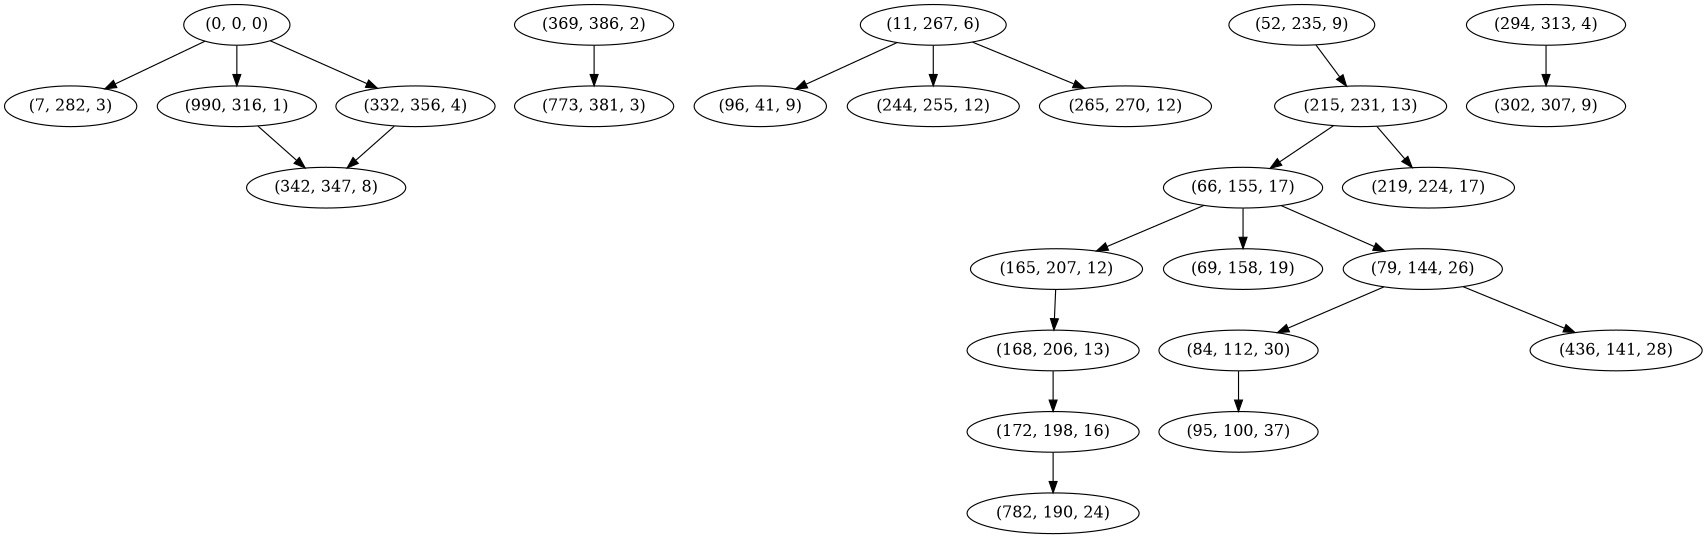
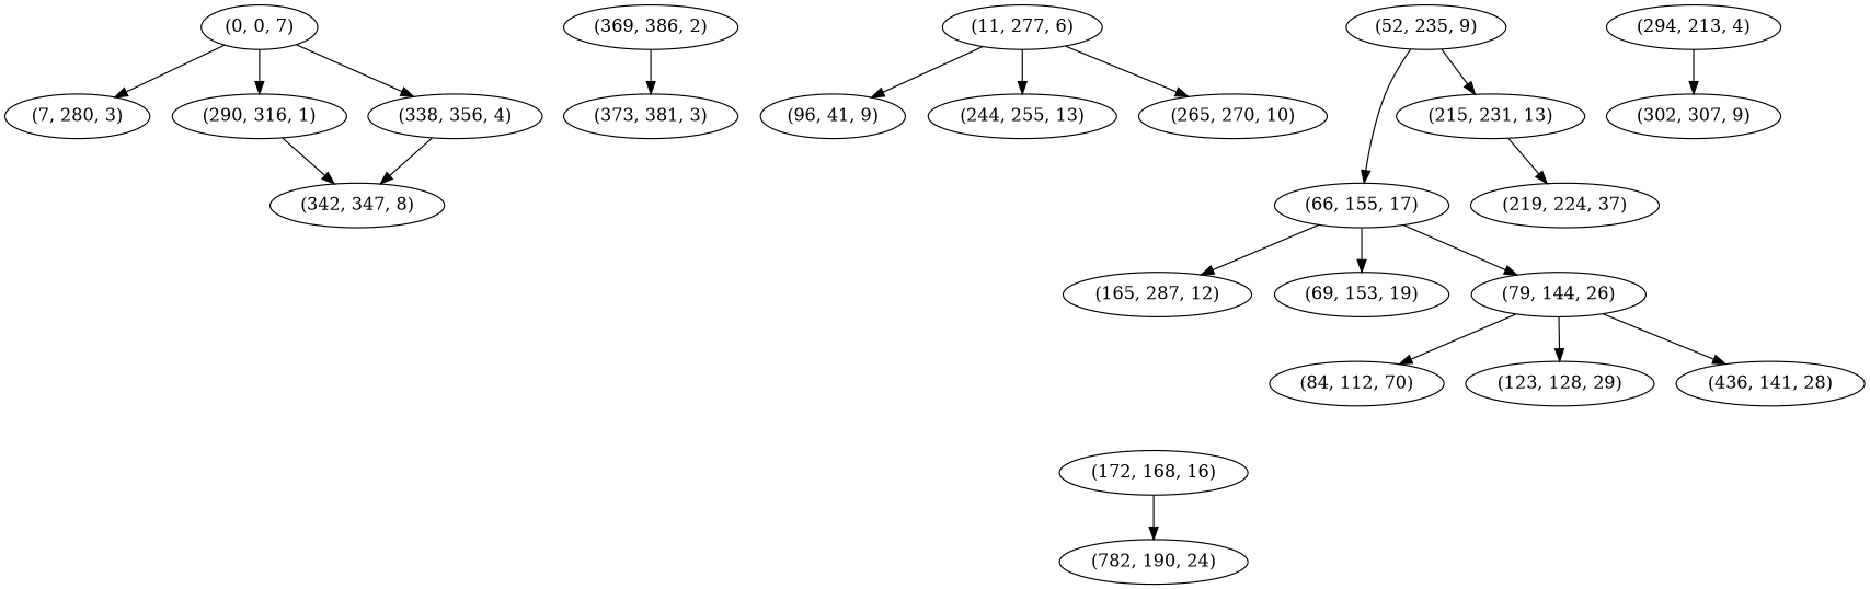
  digraph {
-   "(0, 0, 0)"
-   "(7, 280, 3)" [label="(7, 282, 3)"]
-   "(290, 316, 1)" [label="(990, 316, 1)"]
-   "(332, 356, 4)"
+   "(0, 0, 0)" [label="(0, 0, 7)"]
+   "(7, 280, 3)"
+   "(290, 316, 1)"
+   "(332, 356, 4)" [label="(338, 356, 4)"]
    "(342, 347, 8)"
    "(369, 386, 2)"
-   "(373, 381, 3)" [label="(773, 381, 3)"]
+   "(373, 381, 3)"
    n8 [label="(96, 41, 9)"]
-   "(11, 277, 6)" [label="(11, 267, 6)"]
-   "(244, 255, 12)"
-   "(265, 270, 10)" [label="(265, 270, 12)"]
+   "(11, 277, 6)"
+   "(244, 255, 12)" [label="(244, 255, 13)"]
+   "(265, 270, 10)"
    "(52, 235, 9)"
    "(66, 155, 17)"
    "(215, 231, 13)"
-   "(165, 207, 12)"
-   "(69, 153, 19)" [label="(69, 158, 19)"]
+   "(165, 207, 12)" [label="(165, 287, 12)"]
+   "(69, 153, 19)"
    "(79, 144, 26)"
-   "(168, 206, 13)"
-   "(219, 224, 17)"
-   "(84, 112, 30)"
+   "(219, 224, 17)" [label="(219, 224, 37)"]
+   "(84, 112, 30)" [label="(84, 112, 70)"]
+   "(123, 128, 29)"
    n22 [label="(436, 141, 28)"]
-   "(95, 100, 37)"
-   "(172, 198, 16)"
+   "(172, 198, 16)" [label="(172, 168, 16)"]
    n25 [label="(782, 190, 24)"]
-   "(294, 313, 4)"
+   "(294, 313, 4)" [label="(294, 213, 4)"]
    "(302, 307, 9)"
    "(0, 0, 0)" -> "(7, 280, 3)"
    "(0, 0, 0)" -> "(290, 316, 1)"
    "(0, 0, 0)" -> "(332, 356, 4)"
    "(290, 316, 1)" -> "(342, 347, 8)"
    "(332, 356, 4)" -> "(342, 347, 8)"
    "(369, 386, 2)" -> "(373, 381, 3)"
    "(11, 277, 6)" -> n8
    "(11, 277, 6)" -> "(244, 255, 12)"
    "(11, 277, 6)" -> "(265, 270, 10)"
-   "(215, 231, 13)" -> "(66, 155, 17)"
+   "(52, 235, 9)" -> "(66, 155, 17)"
    "(52, 235, 9)" -> "(215, 231, 13)"
    "(66, 155, 17)" -> "(165, 207, 12)"
    "(66, 155, 17)" -> "(69, 153, 19)"
    "(66, 155, 17)" -> "(79, 144, 26)"
    "(215, 231, 13)" -> "(219, 224, 17)"
-   "(165, 207, 12)" -> "(168, 206, 13)"
    "(79, 144, 26)" -> "(84, 112, 30)"
+   "(79, 144, 26)" -> "(123, 128, 29)"
    "(79, 144, 26)" -> n22
-   "(168, 206, 13)" -> "(172, 198, 16)"
-   "(84, 112, 30)" -> "(95, 100, 37)"
    "(172, 198, 16)" -> n25
    "(294, 313, 4)" -> "(302, 307, 9)"
  }
